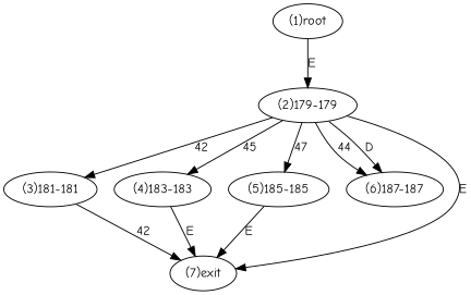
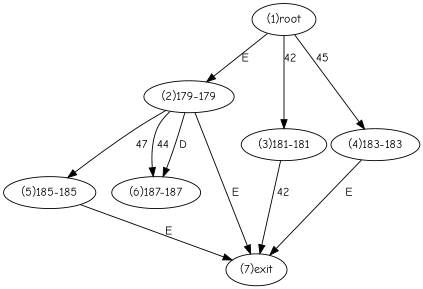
  digraph {
    fontname="Comic Neue"
    node [fontname="Comic Neue"]
    edge [fontname="Comic Neue"]
    n1 [label="(1)root"]
    n2 [label="(2)179-179"]
    n3 [label="(3)181-181"]
    n4 [label="(4)183-183"]
    n5 [label="(5)185-185"]
    n6 [label="(6)187-187"]
    n7 [label="(7)exit"]
    n1 -> n2 [label=E]
-   n2 -> n3 [label=42]
-   n2 -> n4 [label=45]
+   n1 -> n3 [label=42]
+   n1 -> n4 [label=45]
    n2 -> n5 [label=47]
    n2 -> n6 [label=44]
    n2 -> n6 [label=D]
    n2 -> n7 [label=E]
    n3 -> n7 [label=42]
    n4 -> n7 [label=E]
    n5 -> n7 [label=E]
  }
